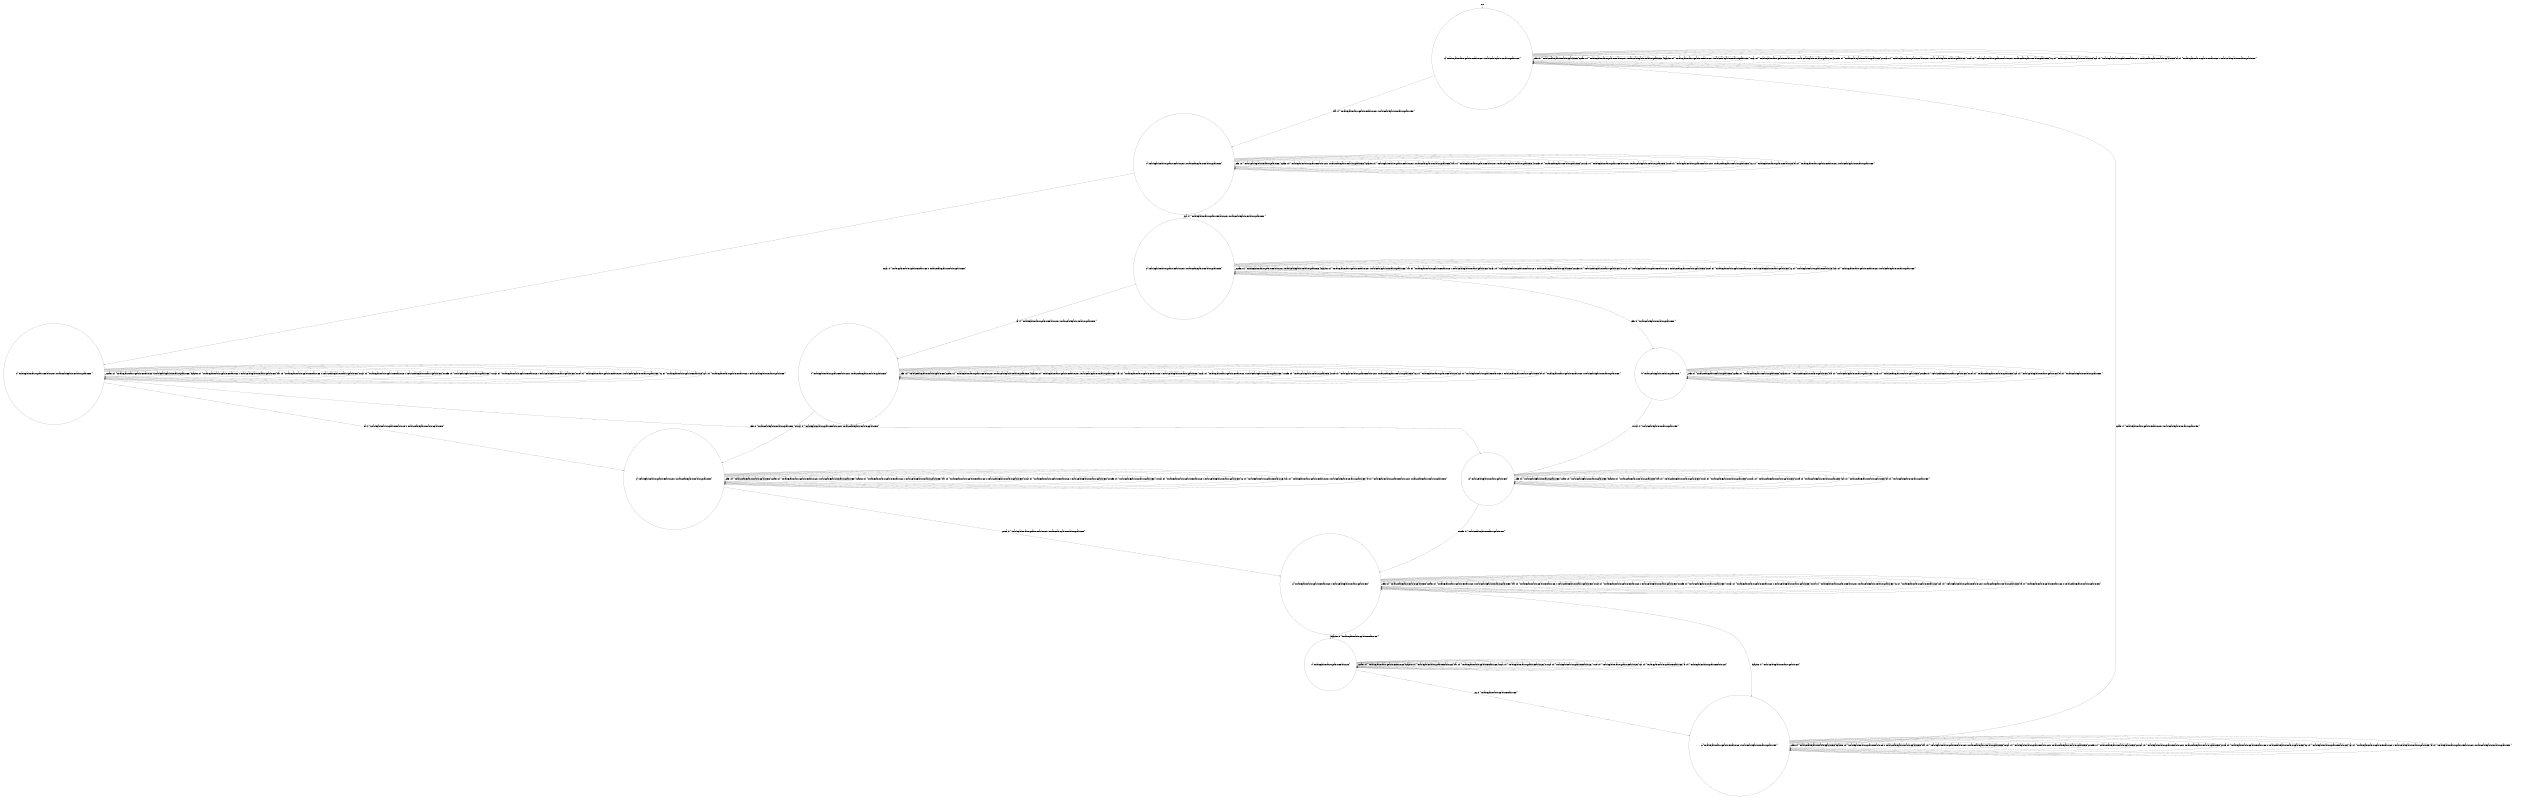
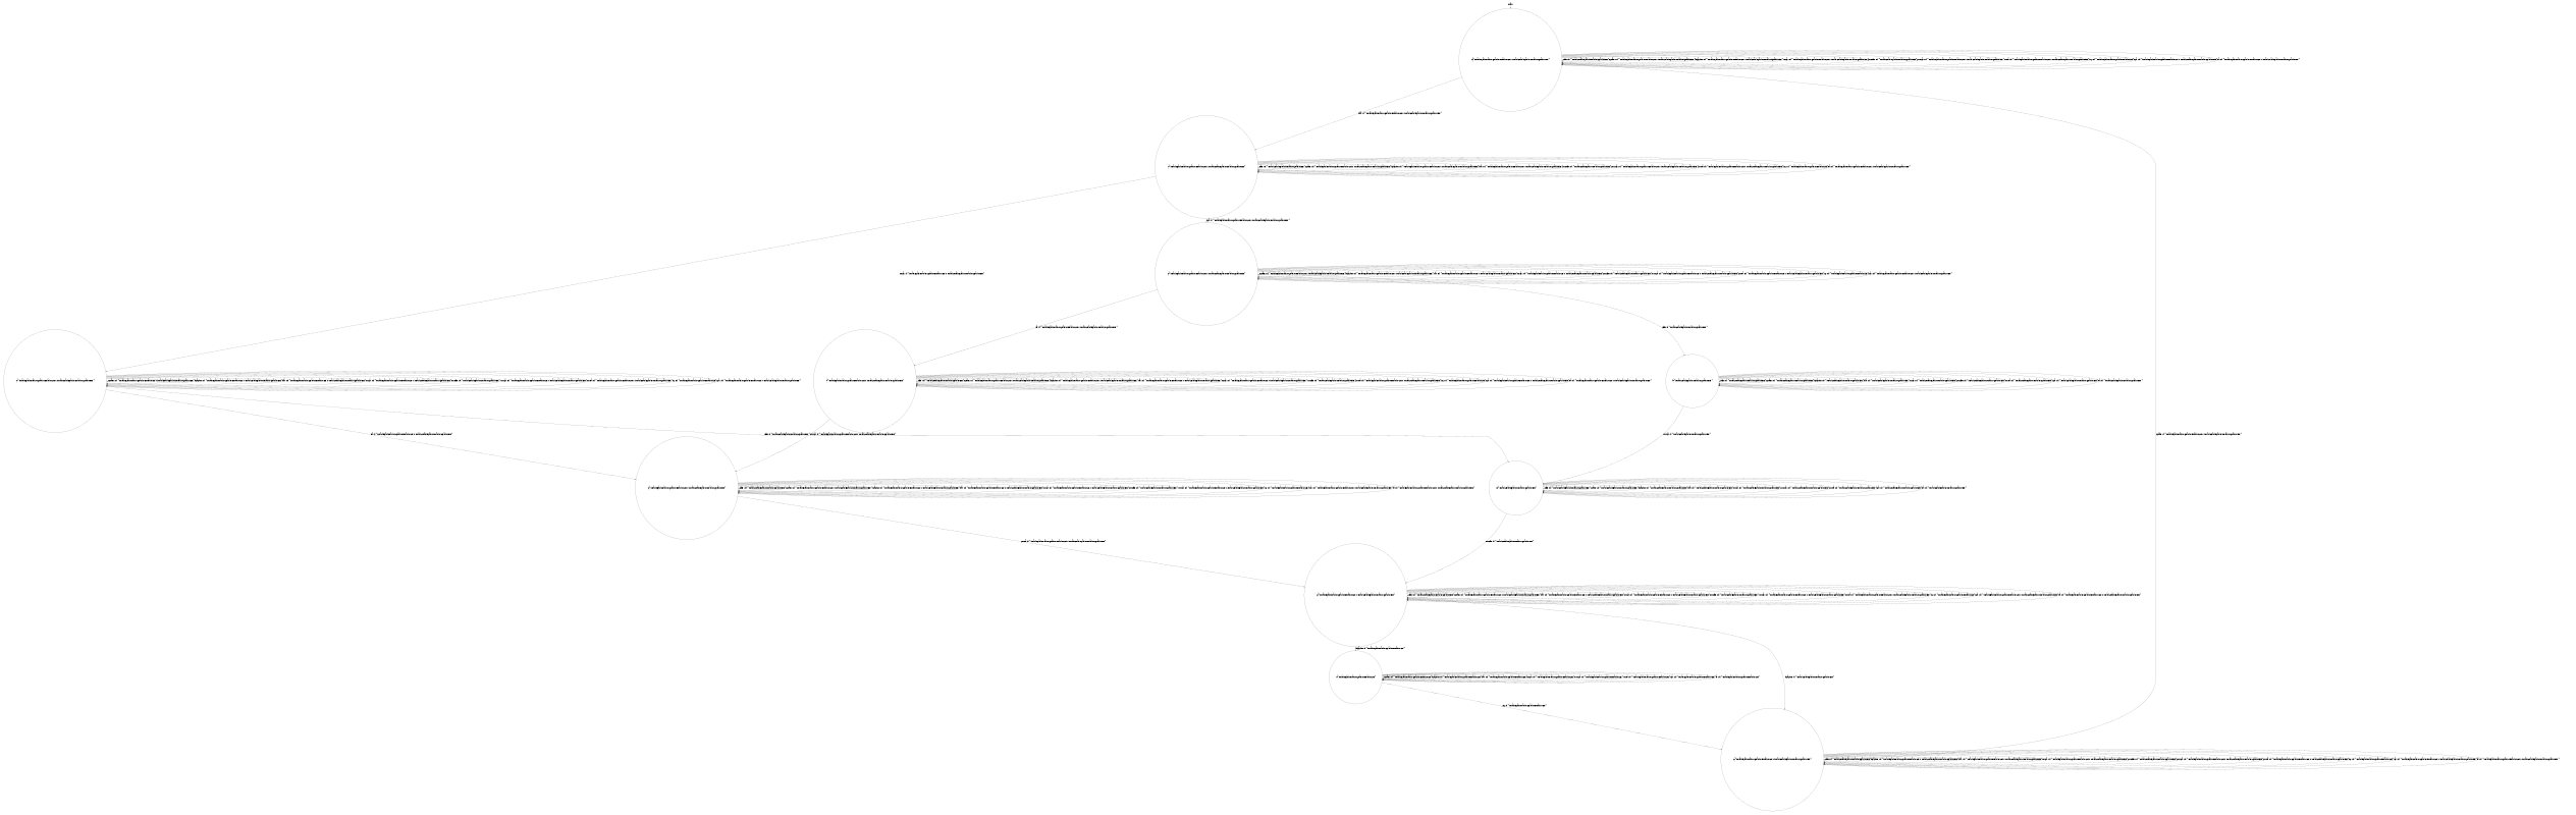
  digraph {
    node [shape=circle]
    edge [lblstyle="above, sloped"]
    n1 [label="0@[((DOL and TEA and TON and not CAP and not EUR and not COF) or (DOL and COF and TEA and not TON and not CAP and not EUR))]"]
    n2 [label="1@[((DOL and TEA and TON and not CAP and not EUR and not COF) or (DOL and COF and TEA and not TON and not CAP and not EUR))]"]
    n3 [label="2@[((DOL and TEA and TON and not CAP and not EUR and not COF) or (DOL and COF and TEA and not TON and not CAP and not EUR))]"]
    n4 [label="3@[((DOL and TEA and TON and not CAP and not EUR and not COF) or (DOL and COF and TEA and not TON and not CAP and not EUR))]"]
    n5 [label="5@[((DOL and TEA and TON and not CAP and not EUR and not COF) or (DOL and COF and TEA and not TON and not CAP and not EUR))]"]
    n6 [label="10@[((DOL and COF and TEA and not TON and not CAP and not EUR))]"]
    n7 [label="4@[((DOL and TEA and TON and not CAP and not EUR and not COF) or (DOL and COF and TEA and not TON and not CAP and not EUR))]"]
    n8 [label="9@[((DOL and COF and TEA and not TON and not CAP and not EUR))]"]
    n9 [label="6@[((DOL and TEA and TON and not CAP and not EUR and not COF) or (DOL and COF and TEA and not TON and not CAP and not EUR))]"]
    n10 [label="7@[((DOL and TEA and TON and not CAP and not EUR and not COF))]"]
    n11 [label="8@[((DOL and TEA and TON and not CAP and not EUR and not COF) or (DOL and COF and TEA and not TON and not CAP and not EUR))]"]
-   __start0 [height=0 shape=none width=0 label=__not0]
+   __start0 [height=0 shape=none width=0]
    n1 -> n1 [label="coffee / nok() [((DOL and COF and TEA and not TON and not CAP and not EUR))]"]
    n1 -> n1 [label="cup_taken / nok() [((DOL and TEA and TON and not CAP and not EUR and not COF) or (DOL and COF and TEA and not TON and not CAP and not EUR))]"]
    n1 -> n1 [label="display_done / nok() [((DOL and TEA and TON and not CAP and not EUR and not COF) or (DOL and COF and TEA and not TON and not CAP and not EUR))]"]
    n1 -> n1 [label="no_sugar / nok() [((DOL and TEA and TON and not CAP and not EUR and not COF) or (DOL and COF and TEA and not TON and not CAP and not EUR))]"]
    n1 -> n1 [label="pour_coffee / nok() [((DOL and COF and TEA and not TON and not CAP and not EUR))]"]
    n1 -> n1 [label="pour_sugar / nok() [((DOL and TEA and TON and not CAP and not EUR and not COF) or (DOL and COF and TEA and not TON and not CAP and not EUR))]"]
    n1 -> n1 [label="pour_tea / nok() [((DOL and TEA and TON and not CAP and not EUR and not COF) or (DOL and COF and TEA and not TON and not CAP and not EUR))]"]
    n1 -> n1 [label="ring / nok() [((DOL and TEA and TON and not CAP and not EUR and not COF))]"]
    n1 -> n1 [label="sugar / nok() [((DOL and TEA and TON and not CAP and not EUR and not COF) or (DOL and COF and TEA and not TON and not CAP and not EUR))]"]
    n1 -> n1 [label="tea / nok() [((DOL and TEA and TON and not CAP and not EUR and not COF) or (DOL and COF and TEA and not TON and not CAP and not EUR))]"]
    n1 -> n2 [label="dollar / ok() [((DOL and TEA and TON and not CAP and not EUR and not COF) or (DOL and COF and TEA and not TON and not CAP and not EUR))]"]
    n2 -> n2 [label="coffee / nok() [((DOL and COF and TEA and not TON and not CAP and not EUR))]"]
    n2 -> n2 [label="cup_taken / nok() [((DOL and TEA and TON and not CAP and not EUR and not COF) or (DOL and COF and TEA and not TON and not CAP and not EUR))]"]
    n2 -> n2 [label="display_done / nok() [((DOL and TEA and TON and not CAP and not EUR and not COF) or (DOL and COF and TEA and not TON and not CAP and not EUR))]"]
    n2 -> n2 [label="dollar / nok() [((DOL and TEA and TON and not CAP and not EUR and not COF) or (DOL and COF and TEA and not TON and not CAP and not EUR))]"]
    n2 -> n2 [label="pour_coffee / nok() [((DOL and COF and TEA and not TON and not CAP and not EUR))]"]
    n2 -> n2 [label="pour_sugar / nok() [((DOL and TEA and TON and not CAP and not EUR and not COF) or (DOL and COF and TEA and not TON and not CAP and not EUR))]"]
    n2 -> n2 [label="pour_tea / nok() [((DOL and TEA and TON and not CAP and not EUR and not COF) or (DOL and COF and TEA and not TON and not CAP and not EUR))]"]
    n2 -> n2 [label="ring / nok() [((DOL and TEA and TON and not CAP and not EUR and not COF))]"]
    n2 -> n2 [label="tea / nok() [((DOL and TEA and TON and not CAP and not EUR and not COF) or (DOL and COF and TEA and not TON and not CAP and not EUR))]"]
    n2 -> n3 [label="no_sugar / ok() [((DOL and TEA and TON and not CAP and not EUR and not COF) or (DOL and COF and TEA and not TON and not CAP and not EUR))]"]
    n2 -> n4 [label="sugar / ok() [((DOL and TEA and TON and not CAP and not EUR and not COF) or (DOL and COF and TEA and not TON and not CAP and not EUR))]"]
    n3 -> n3 [label="cup_taken / nok() [((DOL and TEA and TON and not CAP and not EUR and not COF) or (DOL and COF and TEA and not TON and not CAP and not EUR))]"]
    n3 -> n3 [label="display_done / nok() [((DOL and TEA and TON and not CAP and not EUR and not COF) or (DOL and COF and TEA and not TON and not CAP and not EUR))]"]
    n3 -> n3 [label="dollar / nok() [((DOL and TEA and TON and not CAP and not EUR and not COF) or (DOL and COF and TEA and not TON and not CAP and not EUR))]"]
    n3 -> n3 [label="no_sugar / nok() [((DOL and TEA and TON and not CAP and not EUR and not COF) or (DOL and COF and TEA and not TON and not CAP and not EUR))]"]
    n3 -> n3 [label="pour_coffee / nok() [((DOL and COF and TEA and not TON and not CAP and not EUR))]"]
    n3 -> n3 [label="pour_sugar / nok() [((DOL and TEA and TON and not CAP and not EUR and not COF) or (DOL and COF and TEA and not TON and not CAP and not EUR))]"]
    n3 -> n3 [label="pour_tea / nok() [((DOL and TEA and TON and not CAP and not EUR and not COF) or (DOL and COF and TEA and not TON and not CAP and not EUR))]"]
    n3 -> n3 [label="ring / nok() [((DOL and TEA and TON and not CAP and not EUR and not COF))]"]
    n3 -> n3 [label="sugar / void() [((DOL and TEA and TON and not CAP and not EUR and not COF) or (DOL and COF and TEA and not TON and not CAP and not EUR))]"]
    n3 -> n5 [label="tea / ok() [((DOL and TEA and TON and not CAP and not EUR and not COF) or (DOL and COF and TEA and not TON and not CAP and not EUR))]"]
    n3 -> n6 [label="coffee / ok() [((DOL and COF and TEA and not TON and not CAP and not EUR))]"]
    n4 -> n4 [label="cup_taken / nok() [((DOL and TEA and TON and not CAP and not EUR and not COF) or (DOL and COF and TEA and not TON and not CAP and not EUR))]"]
    n4 -> n4 [label="display_done / nok() [((DOL and TEA and TON and not CAP and not EUR and not COF) or (DOL and COF and TEA and not TON and not CAP and not EUR))]"]
    n4 -> n4 [label="dollar / nok() [((DOL and TEA and TON and not CAP and not EUR and not COF) or (DOL and COF and TEA and not TON and not CAP and not EUR))]"]
    n4 -> n4 [label="no_sugar / void() [((DOL and TEA and TON and not CAP and not EUR and not COF) or (DOL and COF and TEA and not TON and not CAP and not EUR))]"]
    n4 -> n4 [label="pour_coffee / nok() [((DOL and COF and TEA and not TON and not CAP and not EUR))]"]
    n4 -> n4 [label="pour_sugar / nok() [((DOL and TEA and TON and not CAP and not EUR and not COF) or (DOL and COF and TEA and not TON and not CAP and not EUR))]"]
    n4 -> n4 [label="pour_tea / nok() [((DOL and TEA and TON and not CAP and not EUR and not COF) or (DOL and COF and TEA and not TON and not CAP and not EUR))]"]
    n4 -> n4 [label="ring / nok() [((DOL and TEA and TON and not CAP and not EUR and not COF))]"]
    n4 -> n4 [label="sugar / nok() [((DOL and TEA and TON and not CAP and not EUR and not COF) or (DOL and COF and TEA and not TON and not CAP and not EUR))]"]
    n4 -> n7 [label="tea / ok() [((DOL and TEA and TON and not CAP and not EUR and not COF) or (DOL and COF and TEA and not TON and not CAP and not EUR))]"]
    n4 -> n8 [label="coffee / ok() [((DOL and COF and TEA and not TON and not CAP and not EUR))]"]
    n5 -> n5 [label="coffee / void() [((DOL and COF and TEA and not TON and not CAP and not EUR))]"]
    n5 -> n5 [label="cup_taken / nok() [((DOL and TEA and TON and not CAP and not EUR and not COF) or (DOL and COF and TEA and not TON and not CAP and not EUR))]"]
    n5 -> n5 [label="display_done / nok() [((DOL and TEA and TON and not CAP and not EUR and not COF) or (DOL and COF and TEA and not TON and not CAP and not EUR))]"]
    n5 -> n5 [label="dollar / nok() [((DOL and TEA and TON and not CAP and not EUR and not COF) or (DOL and COF and TEA and not TON and not CAP and not EUR))]"]
    n5 -> n5 [label="no_sugar / nok() [((DOL and TEA and TON and not CAP and not EUR and not COF) or (DOL and COF and TEA and not TON and not CAP and not EUR))]"]
    n5 -> n5 [label="pour_coffee / nok() [((DOL and COF and TEA and not TON and not CAP and not EUR))]"]
    n5 -> n5 [label="pour_sugar / nok() [((DOL and TEA and TON and not CAP and not EUR and not COF) or (DOL and COF and TEA and not TON and not CAP and not EUR))]"]
    n5 -> n5 [label="ring / nok() [((DOL and TEA and TON and not CAP and not EUR and not COF))]"]
    n5 -> n5 [label="sugar / nok() [((DOL and TEA and TON and not CAP and not EUR and not COF) or (DOL and COF and TEA and not TON and not CAP and not EUR))]"]
    n5 -> n5 [label="tea / nok() [((DOL and TEA and TON and not CAP and not EUR and not COF) or (DOL and COF and TEA and not TON and not CAP and not EUR))]"]
    n5 -> n9 [label="pour_tea / ok() [((DOL and TEA and TON and not CAP and not EUR and not COF) or (DOL and COF and TEA and not TON and not CAP and not EUR))]"]
    n6 -> n6 [label="coffee / nok() [((DOL and COF and TEA and not TON and not CAP and not EUR))]"]
    n6 -> n6 [label="cup_taken / nok() [((DOL and COF and TEA and not TON and not CAP and not EUR))]"]
    n6 -> n6 [label="display_done / nok() [((DOL and COF and TEA and not TON and not CAP and not EUR))]"]
    n6 -> n6 [label="dollar / nok() [((DOL and COF and TEA and not TON and not CAP and not EUR))]"]
    n6 -> n6 [label="no_sugar / nok() [((DOL and COF and TEA and not TON and not CAP and not EUR))]"]
    n6 -> n6 [label="pour_sugar / nok() [((DOL and COF and TEA and not TON and not CAP and not EUR))]"]
    n6 -> n6 [label="pour_tea / nok() [((DOL and COF and TEA and not TON and not CAP and not EUR))]"]
    n6 -> n6 [label="sugar / nok() [((DOL and COF and TEA and not TON and not CAP and not EUR))]"]
    n6 -> n6 [label="tea / void() [((DOL and COF and TEA and not TON and not CAP and not EUR))]"]
    n6 -> n9 [label="pour_coffee / ok() [((DOL and COF and TEA and not TON and not CAP and not EUR))]"]
    n7 -> n5 [label="pour_sugar / ok() [((DOL and TEA and TON and not CAP and not EUR and not COF) or (DOL and COF and TEA and not TON and not CAP and not EUR))]"]
    n7 -> n7 [label="coffee / void() [((DOL and COF and TEA and not TON and not CAP and not EUR))]"]
    n7 -> n7 [label="cup_taken / nok() [((DOL and TEA and TON and not CAP and not EUR and not COF) or (DOL and COF and TEA and not TON and not CAP and not EUR))]"]
    n7 -> n7 [label="display_done / nok() [((DOL and TEA and TON and not CAP and not EUR and not COF) or (DOL and COF and TEA and not TON and not CAP and not EUR))]"]
    n7 -> n7 [label="dollar / nok() [((DOL and TEA and TON and not CAP and not EUR and not COF) or (DOL and COF and TEA and not TON and not CAP and not EUR))]"]
    n7 -> n7 [label="no_sugar / nok() [((DOL and TEA and TON and not CAP and not EUR and not COF) or (DOL and COF and TEA and not TON and not CAP and not EUR))]"]
    n7 -> n7 [label="pour_coffee / nok() [((DOL and COF and TEA and not TON and not CAP and not EUR))]"]
    n7 -> n7 [label="pour_tea / nok() [((DOL and TEA and TON and not CAP and not EUR and not COF) or (DOL and COF and TEA and not TON and not CAP and not EUR))]"]
    n7 -> n7 [label="ring / nok() [((DOL and TEA and TON and not CAP and not EUR and not COF))]"]
    n7 -> n7 [label="sugar / nok() [((DOL and TEA and TON and not CAP and not EUR and not COF) or (DOL and COF and TEA and not TON and not CAP and not EUR))]"]
    n7 -> n7 [label="tea / nok() [((DOL and TEA and TON and not CAP and not EUR and not COF) or (DOL and COF and TEA and not TON and not CAP and not EUR))]"]
    n8 -> n6 [label="pour_sugar / ok() [((DOL and COF and TEA and not TON and not CAP and not EUR))]"]
    n8 -> n8 [label="coffee / nok() [((DOL and COF and TEA and not TON and not CAP and not EUR))]"]
    n8 -> n8 [label="cup_taken / nok() [((DOL and COF and TEA and not TON and not CAP and not EUR))]"]
    n8 -> n8 [label="display_done / nok() [((DOL and COF and TEA and not TON and not CAP and not EUR))]"]
    n8 -> n8 [label="dollar / nok() [((DOL and COF and TEA and not TON and not CAP and not EUR))]"]
    n8 -> n8 [label="no_sugar / nok() [((DOL and COF and TEA and not TON and not CAP and not EUR))]"]
    n8 -> n8 [label="pour_coffee / nok() [((DOL and COF and TEA and not TON and not CAP and not EUR))]"]
    n8 -> n8 [label="pour_tea / nok() [((DOL and COF and TEA and not TON and not CAP and not EUR))]"]
    n8 -> n8 [label="sugar / nok() [((DOL and COF and TEA and not TON and not CAP and not EUR))]"]
    n8 -> n8 [label="tea / void() [((DOL and COF and TEA and not TON and not CAP and not EUR))]"]
    n9 -> n9 [label="coffee / nok() [((DOL and COF and TEA and not TON and not CAP and not EUR))]"]
    n9 -> n9 [label="cup_taken / nok() [((DOL and TEA and TON and not CAP and not EUR and not COF) or (DOL and COF and TEA and not TON and not CAP and not EUR))]"]
    n9 -> n9 [label="dollar / nok() [((DOL and TEA and TON and not CAP and not EUR and not COF) or (DOL and COF and TEA and not TON and not CAP and not EUR))]"]
    n9 -> n9 [label="no_sugar / nok() [((DOL and TEA and TON and not CAP and not EUR and not COF) or (DOL and COF and TEA and not TON and not CAP and not EUR))]"]
    n9 -> n9 [label="pour_coffee / nok() [((DOL and COF and TEA and not TON and not CAP and not EUR))]"]
    n9 -> n9 [label="pour_sugar / nok() [((DOL and TEA and TON and not CAP and not EUR and not COF) or (DOL and COF and TEA and not TON and not CAP and not EUR))]"]
    n9 -> n9 [label="pour_tea / nok() [((DOL and TEA and TON and not CAP and not EUR and not COF) or (DOL and COF and TEA and not TON and not CAP and not EUR))]"]
    n9 -> n9 [label="ring / nok() [((DOL and TEA and TON and not CAP and not EUR and not COF))]"]
    n9 -> n9 [label="sugar / nok() [((DOL and TEA and TON and not CAP and not EUR and not COF) or (DOL and COF and TEA and not TON and not CAP and not EUR))]"]
    n9 -> n9 [label="tea / nok() [((DOL and TEA and TON and not CAP and not EUR and not COF) or (DOL and COF and TEA and not TON and not CAP and not EUR))]"]
    n9 -> n10 [label="display_done / ok() [((DOL and TEA and TON and not CAP and not EUR and not COF))]"]
    n9 -> n11 [label="display_done / ok() [((DOL and COF and TEA and not TON and not CAP and not EUR))]"]
    n10 -> n10 [label="cup_taken / nok() [((DOL and TEA and TON and not CAP and not EUR and not COF))]"]
    n10 -> n10 [label="display_done / nok() [((DOL and TEA and TON and not CAP and not EUR and not COF))]"]
    n10 -> n10 [label="dollar / nok() [((DOL and TEA and TON and not CAP and not EUR and not COF))]"]
    n10 -> n10 [label="no_sugar / nok() [((DOL and TEA and TON and not CAP and not EUR and not COF))]"]
    n10 -> n10 [label="pour_sugar / nok() [((DOL and TEA and TON and not CAP and not EUR and not COF))]"]
    n10 -> n10 [label="pour_tea / nok() [((DOL and TEA and TON and not CAP and not EUR and not COF))]"]
    n10 -> n10 [label="sugar / nok() [((DOL and TEA and TON and not CAP and not EUR and not COF))]"]
    n10 -> n10 [label="tea / nok() [((DOL and TEA and TON and not CAP and not EUR and not COF))]"]
    n10 -> n11 [label="ring / ok() [((DOL and TEA and TON and not CAP and not EUR and not COF))]"]
    n11 -> n1 [label="cup_taken / ok() [((DOL and TEA and TON and not CAP and not EUR and not COF) or (DOL and COF and TEA and not TON and not CAP and not EUR))]"]
    n11 -> n11 [label="coffee / nok() [((DOL and COF and TEA and not TON and not CAP and not EUR))]"]
    n11 -> n11 [label="display_done / nok() [((DOL and TEA and TON and not CAP and not EUR and not COF) or (DOL and COF and TEA and not TON and not CAP and not EUR))]"]
    n11 -> n11 [label="dollar / nok() [((DOL and TEA and TON and not CAP and not EUR and not COF) or (DOL and COF and TEA and not TON and not CAP and not EUR))]"]
    n11 -> n11 [label="no_sugar / nok() [((DOL and TEA and TON and not CAP and not EUR and not COF) or (DOL and COF and TEA and not TON and not CAP and not EUR))]"]
    n11 -> n11 [label="pour_coffee / nok() [((DOL and COF and TEA and not TON and not CAP and not EUR))]"]
    n11 -> n11 [label="pour_sugar / nok() [((DOL and TEA and TON and not CAP and not EUR and not COF) or (DOL and COF and TEA and not TON and not CAP and not EUR))]"]
    n11 -> n11 [label="pour_tea / nok() [((DOL and TEA and TON and not CAP and not EUR and not COF) or (DOL and COF and TEA and not TON and not CAP and not EUR))]"]
    n11 -> n11 [label="ring / nok() [((DOL and TEA and TON and not CAP and not EUR and not COF))]"]
    n11 -> n11 [label="sugar / nok() [((DOL and TEA and TON and not CAP and not EUR and not COF) or (DOL and COF and TEA and not TON and not CAP and not EUR))]"]
    n11 -> n11 [label="tea / nok() [((DOL and TEA and TON and not CAP and not EUR and not COF) or (DOL and COF and TEA and not TON and not CAP and not EUR))]"]
    __start0 -> n1
  }
